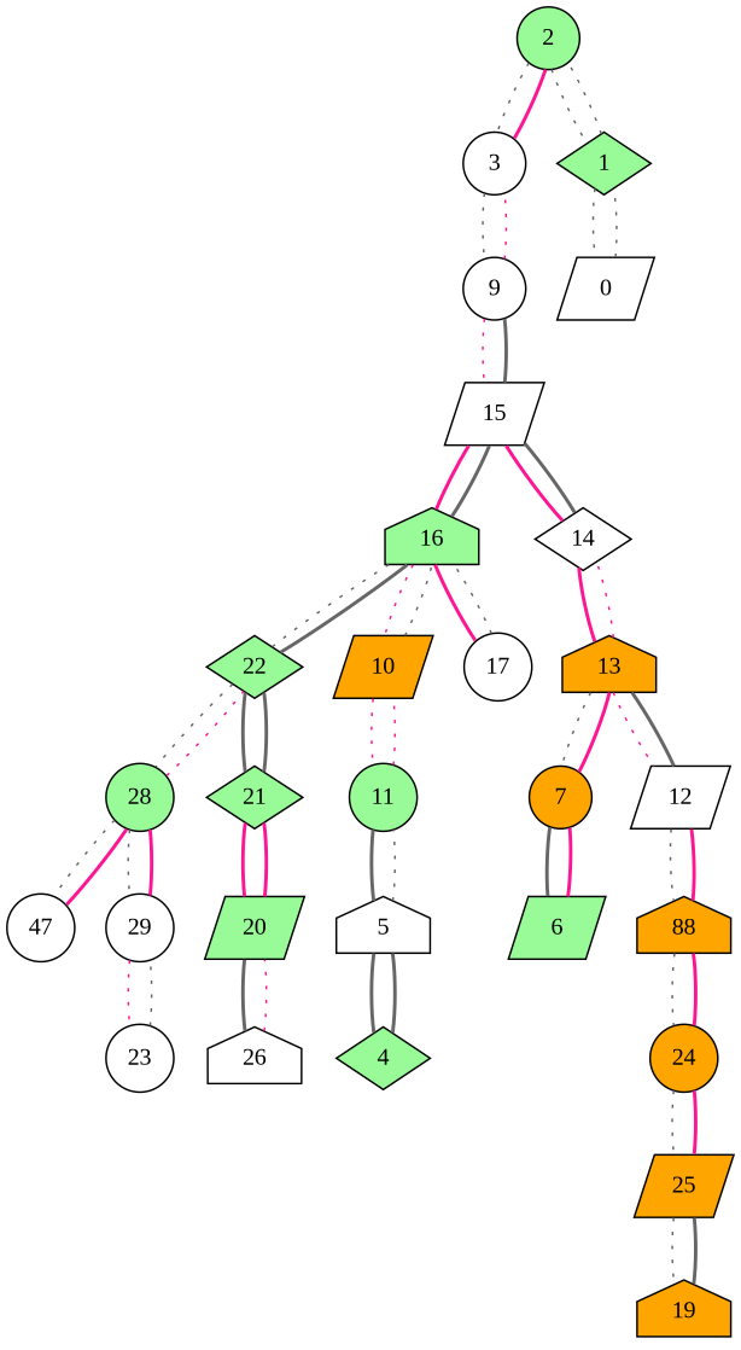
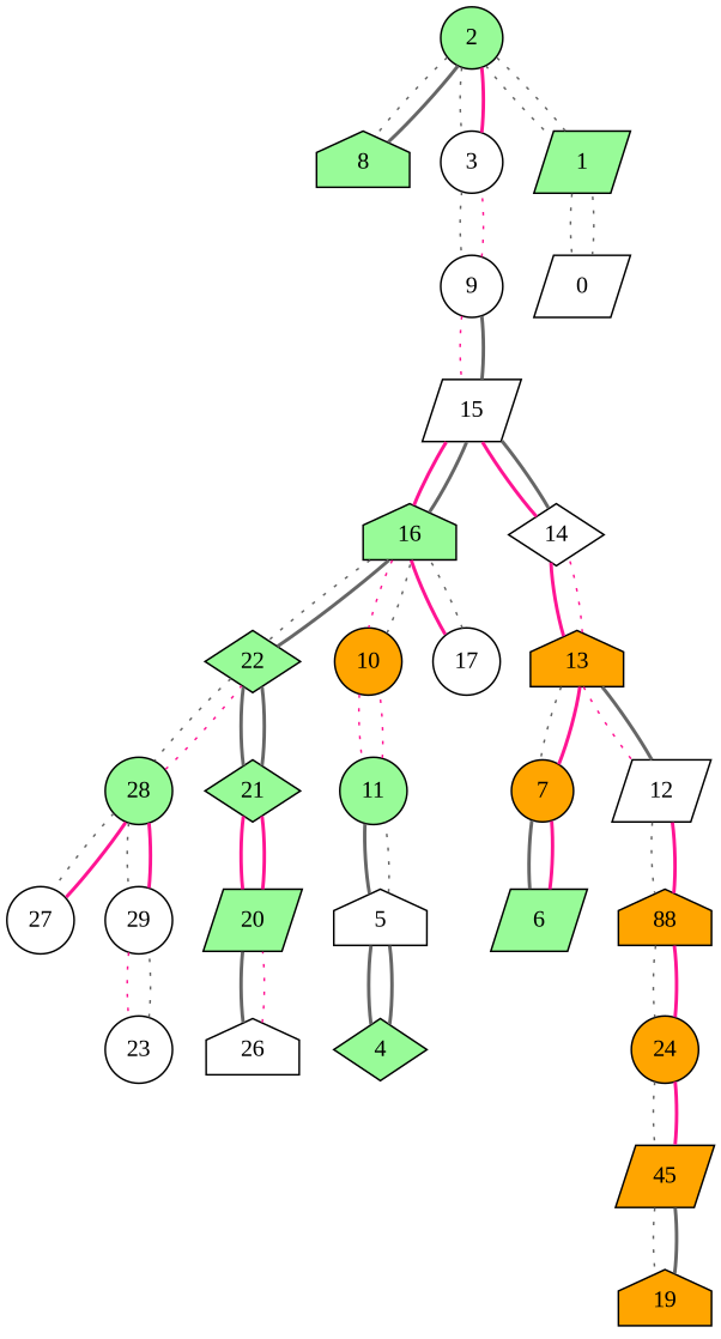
  graph {
    fontname="Liberation Serif"
    node [fillcolor=white fontname="Liberation Serif" shape=circle style=filled]
    edge [color=gray40 distancia=2 fontname="Liberation Serif" style=dotted]
    2 [fillcolor=palegreen]
+   8 [fillcolor=palegreen shape=house]
    3
-   1 [fillcolor=palegreen shape=diamond]
+   1 [fillcolor=palegreen shape=parallelogram]
    9
    0 [shape=parallelogram]
    15 [shape=parallelogram]
    22 [fillcolor=palegreen shape=diamond]
    28 [fillcolor=palegreen]
    21 [fillcolor=palegreen shape=diamond]
    16 [fillcolor=palegreen shape=house]
-   27 [label=47]
+   27
    29
    20 [fillcolor=palegreen shape=parallelogram]
-   10 [fillcolor=orange shape=parallelogram]
+   10 [fillcolor=orange]
    17
    23
    26 [shape=house]
    11 [fillcolor=palegreen]
    14 [shape=diamond]
    6 [fillcolor=palegreen shape=parallelogram]
    7 [fillcolor=orange]
    13 [fillcolor=orange shape=house]
    12 [shape=parallelogram]
    n25 [fillcolor=orange label=88 shape=house]
    5 [shape=house]
    4 [fillcolor=palegreen shape=diamond]
    24 [fillcolor=orange]
-   25 [fillcolor=orange shape=parallelogram]
+   25 [fillcolor=orange shape=parallelogram label=45]
    19 [fillcolor=orange shape=house]
+   2 -- 8 [distancia=1]
    2 -- 3
    2 -- 1 [distancia=9]
+   8 -- 2 [distancia=1 style=bold]
    3 -- 2 [color=deeppink style=bold]
    3 -- 9 [distancia=9]
    1 -- 2 [distancia=9]
    1 -- 0 [distancia=15]
    9 -- 3 [color=deeppink distancia=9]
    9 -- 15 [color=deeppink distancia=7]
    0 -- 1 [distancia=15]
    15 -- 9 [distancia=7 style=bold]
    15 -- 16 [color=deeppink distancia=8 style=bold]
    15 -- 14 [color=deeppink distancia=13 style=bold]
    22 -- 28 [distancia=1]
    22 -- 21 [distancia=5 style=bold]
    22 -- 16 [distancia=9 style=bold]
    28 -- 22 [color=deeppink distancia=1]
    28 -- 27 [distancia=6]
    28 -- 29 [distancia=10]
    21 -- 22 [distancia=5 style=bold]
    21 -- 20 [color=deeppink distancia=4 style=bold]
    16 -- 15 [distancia=8 style=bold]
    16 -- 22 [distancia=9]
    16 -- 10 [color=deeppink distancia=3]
    16 -- 17 [color=deeppink distancia=6 style=bold]
    27 -- 28 [color=deeppink distancia=6 style=bold]
    29 -- 28 [color=deeppink distancia=10 style=bold]
    29 -- 23 [color=deeppink distancia=4]
    20 -- 21 [color=deeppink distancia=4 style=bold]
    20 -- 26 [distancia=3 style=bold]
    10 -- 16 [distancia=3]
    10 -- 11 [color=deeppink]
    17 -- 16 [distancia=6]
    23 -- 29 [distancia=4]
    26 -- 20 [color=deeppink distancia=3]
    11 -- 10 [color=deeppink]
    11 -- 5 [distancia=6 style=bold]
    14 -- 15 [distancia=13 style=bold]
    14 -- 13 [color=deeppink distancia=8 style=bold]
    6 -- 7 [color=deeppink style=bold]
    7 -- 6 [style=bold]
    7 -- 13 [color=deeppink distancia=5 style=bold]
    13 -- 14 [color=deeppink distancia=8]
    13 -- 7 [distancia=5]
    13 -- 12 [color=deeppink]
    12 -- 13 [style=bold]
    12 -- n25
    n25 -- 12 [color=deeppink style=bold]
    n25 -- 24 [distancia=5]
    5 -- 11 [distancia=6]
    5 -- 4 [distancia=6 style=bold]
    4 -- 5 [distancia=6 style=bold]
    24 -- n25 [color=deeppink distancia=5 style=bold]
    24 -- 25 [distancia=6]
    25 -- 24 [color=deeppink distancia=6 style=bold]
    25 -- 19 [distancia=10]
    19 -- 25 [distancia=10 style=bold]
  }
